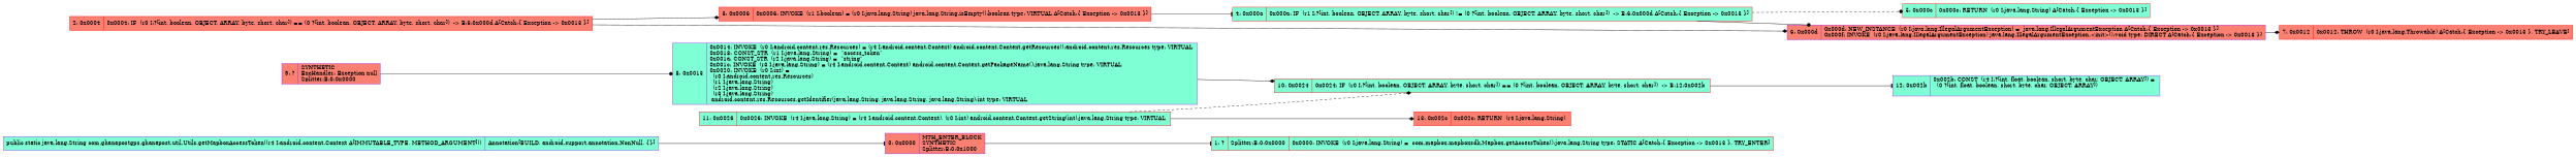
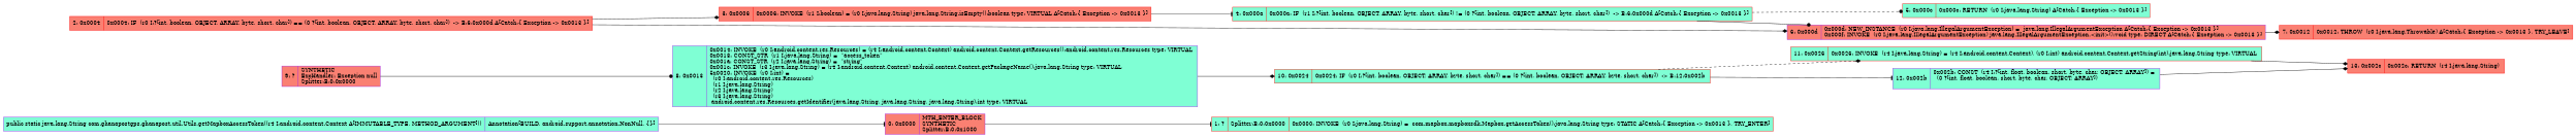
  digraph {
    rankdir=LR
    node [color=red fillcolor=aquamarine shape=record style=filled]
    edge [arrowhead=diamond]
    n1 [color=purple fillcolor=salmon label="{0\:\ 0x0000|MTH_ENTER_BLOCK\lSYNTHETIC\lSplitter:B:0:0x1000\l}"]
    n2 [label="{1\:\ ?|Splitter:B:0:0x0000\l|0x0000: INVOKE  (r0 I:java.lang.String) =  com.mapbox.mapboxsdk.Mapbox.getAccessToken():java.lang.String type: STATIC A[Catch:\{ Exception \-\> 0x0013 \}, TRY_ENTER]\l}"]
    n3 [color=purple fillcolor=salmon label="{9\:\ ?|SYNTHETIC\lExcHandler: Exception null\lSplitter:B:0:0x0000\l}"]
-   n4 [color=purple label="{8\:\ 0x0013|0x0014: INVOKE  (r0 I:android.content.res.Resources) = (r4 I:android.content.Context) android.content.Context.getResources():android.content.res.Resources type: VIRTUAL \l0x0018: CONST_STR  (r1 I:java.lang.String) =  \"access_token\" \l0x001a: CONST_STR  (r2 I:java.lang.String) =  \"string\" \l0x001c: INVOKE  (r3 I:java.lang.String) = (r4 I:android.content.Context) android.content.Context.getPackageName():java.lang.String type: VIRTUAL \l0x0020: INVOKE  (r0 I:int) = \l  (r0 I:android.content.res.Resources)\l  (r1 I:java.lang.String)\l  (r2 I:java.lang.String)\l  (r3 I:java.lang.String)\l android.content.res.Resources.getIdentifier(java.lang.String, java.lang.String, java.lang.String):int type: VIRTUAL \l}"]
+   n4 [color=purple label="{8\:\ 0x0013|0x0014: INVOKE  (r0 I:android.content.res.Resources) = (r4 I:android.content.Context) android.content.Context.getResources():android.content.res.Resources type: VIRTUAL \l0x0018: CONST_STR  (r1 I:java.lang.String) =  \"access_token\" \l0x001a: CONST_STR  (r2 I:java.lang.String) =  \"string\" \l0x001c: INVOKE  (r3 I:java.lang.String) = (r4 I:android.content.Context) android.content.Context.getPackageName():java.lang.String type: VIRTUAL \l5x0020: INVOKE  (r0 I:int) = \l  (r0 I:android.content.res.Resources)\l  (r1 I:java.lang.String)\l  (r2 I:java.lang.String)\l  (r3 I:java.lang.String)\l android.content.res.Resources.getIdentifier(java.lang.String, java.lang.String, java.lang.String):int type: VIRTUAL \l}"]
    n5 [fillcolor=salmon label="{2\:\ 0x0004|0x0004: IF  (r0 I:?[int, boolean, OBJECT, ARRAY, byte, short, char]) == (0 ?[int, boolean, OBJECT, ARRAY, byte, short, char])  \-\> B:6:0x000d A[Catch:\{ Exception \-\> 0x0013 \}]\l}"]
    n6 [fillcolor=salmon label="{3\:\ 0x0006|0x0006: INVOKE  (r1 I:boolean) = (r0 I:java.lang.String) java.lang.String.isEmpty():boolean type: VIRTUAL A[Catch:\{ Exception \-\> 0x0013 \}]\l}"]
    n7 [color=purple fillcolor=salmon label="{6\:\ 0x000d|0x000d: NEW_INSTANCE  (r0 I:java.lang.IllegalArgumentException) =  java.lang.IllegalArgumentException A[Catch:\{ Exception \-\> 0x0013 \}]\l0x000f: INVOKE  (r0 I:java.lang.IllegalArgumentException) java.lang.IllegalArgumentException.\<init\>():void type: DIRECT A[Catch:\{ Exception \-\> 0x0013 \}]\l}"]
    n8 [label="{4\:\ 0x000a|0x000a: IF  (r1 I:?[int, boolean, OBJECT, ARRAY, byte, short, char]) != (0 ?[int, boolean, OBJECT, ARRAY, byte, short, char])  \-\> B:6:0x000d A[Catch:\{ Exception \-\> 0x0013 \}]\l}"]
    n9 [fillcolor=salmon label="{7\:\ 0x0012|0x0012: THROW  (r0 I:java.lang.Throwable) A[Catch:\{ Exception \-\> 0x0013 \}, TRY_LEAVE]\l}"]
    n10 [label="{5\:\ 0x000c|0x000c: RETURN  (r0 I:java.lang.String) A[Catch:\{ Exception \-\> 0x0013 \}]\l}"]
    n11 [label="{10\:\ 0x0024|0x0024: IF  (r0 I:?[int, boolean, OBJECT, ARRAY, byte, short, char]) == (0 ?[int, boolean, OBJECT, ARRAY, byte, short, char])  \-\> B:12:0x002b \l}"]
    n12 [label="{11\:\ 0x0026|0x0026: INVOKE  (r4 I:java.lang.String) = (r4 I:android.content.Context), (r0 I:int) android.content.Context.getString(int):java.lang.String type: VIRTUAL \l}"]
    n13 [color=purple label="{12\:\ 0x002b|0x002b: CONST  (r4 I:?[int, float, boolean, short, byte, char, OBJECT, ARRAY]) = \l  (0 ?[int, float, boolean, short, byte, char, OBJECT, ARRAY])\l \l}"]
    n14 [fillcolor=salmon label="{13\:\ 0x002c|0x002c: RETURN  (r4 I:java.lang.String) \l}"]
    n15 [color=purple label="{public static java.lang.String com.ghanapostgps.ghanapost.util.Utils.getMapboxAccessToken((r4 I:android.content.Context A[IMMUTABLE_TYPE, METHOD_ARGUMENT]))  | Annotation[BUILD, android.support.annotation.NonNull, \{\}]\l}"]
    n1 -> n2 [arrowhead=tee]
    n3 -> n4 [arrowhead=dot]
    n4 -> n11
    n5 -> n6 [style=solid]
    n5 -> n7
    n6 -> n8 [arrowhead=tee]
    n7 -> n9
    n8 -> n7 [arrowhead=dot]
    n8 -> n10 [arrowhead=dot style=dashed]
-   n12 -> n11 [style=dashed]
+   n11 -> n12 [style=dashed]
    n11 -> n13 [arrowhead=tee]
    n12 -> n14
+   n13 -> n14
    n15 -> n1 [arrowhead=tee]
  }
